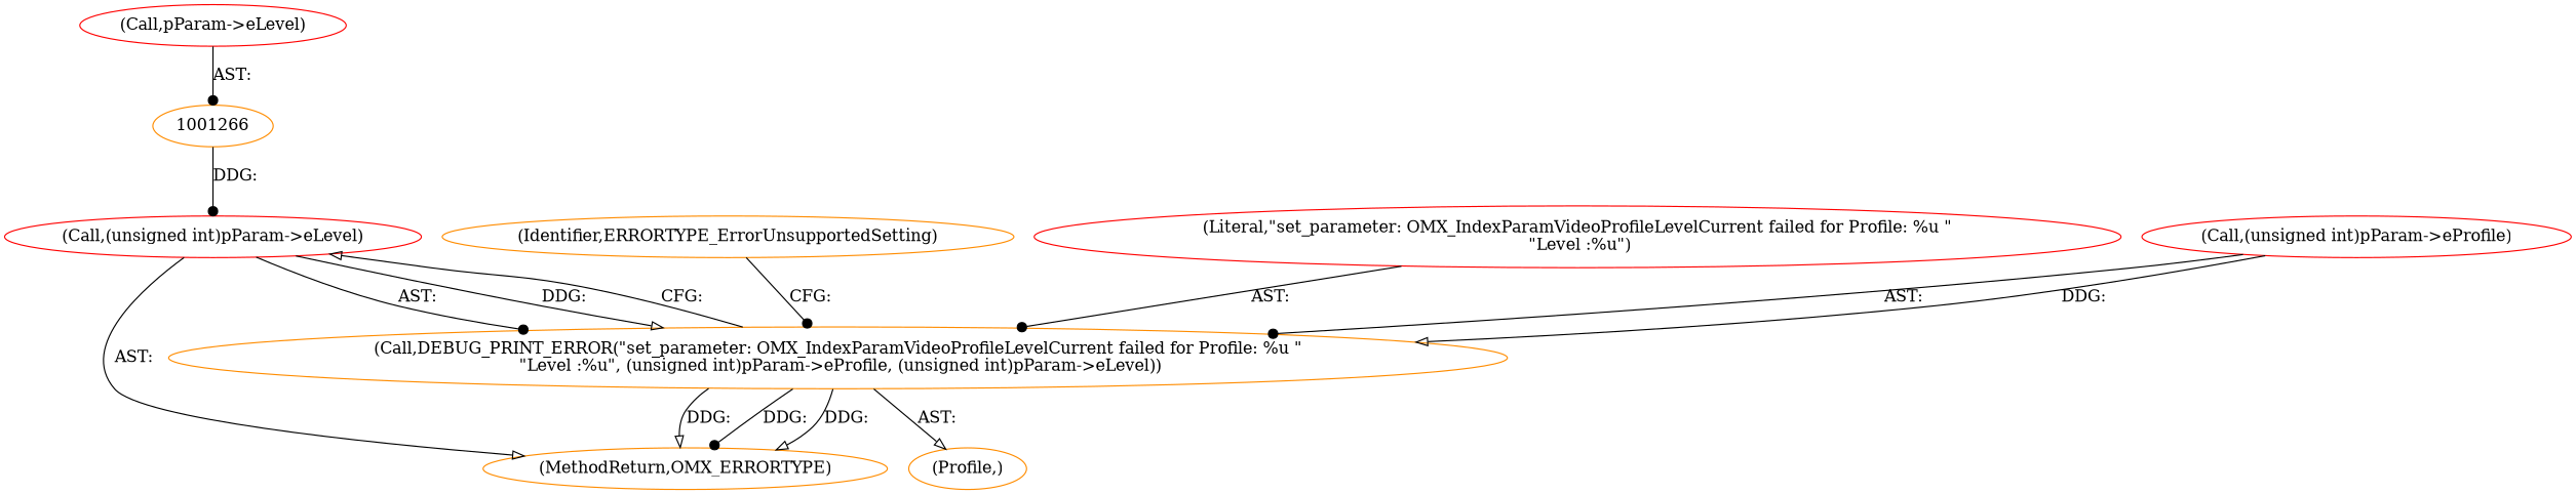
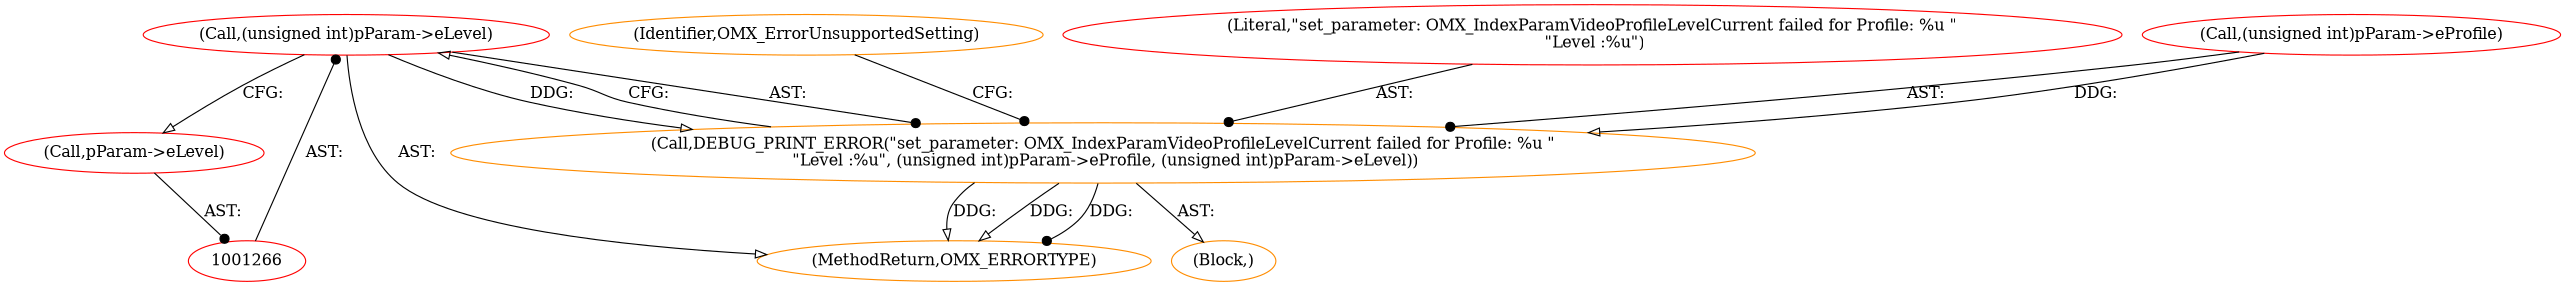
  digraph {
    node [color=darkorange]
    edge [arrowhead=onormal]
    n1 [color=red label="(Call,(unsigned int)pParam->eLevel)"]
    n2 [label="(Call,DEBUG_PRINT_ERROR(\"set_parameter: OMX_IndexParamVideoProfileLevelCurrent failed for Profile: %u \"\n \"Level :%u\", (unsigned int)pParam->eProfile, (unsigned int)pParam->eLevel))"]
    n3 [label="(MethodReturn,OMX_ERRORTYPE)"]
    n4 [color=red label="(Call,pParam->eLevel)"]
-   n5 [label="(Profile,)"]
-   1001266
-   n7 [label="(Identifier,ERRORTYPE_ErrorUnsupportedSetting)"]
+   n5 [label="(Block,)"]
+   1001266 [color=red]
+   n7 [label="(Identifier,OMX_ErrorUnsupportedSetting)"]
    n8 [color=red label="(Literal,\"set_parameter: OMX_IndexParamVideoProfileLevelCurrent failed for Profile: %u \"\n \"Level :%u\")"]
    n9 [color=red label="(Call,(unsigned int)pParam->eProfile)"]
    n1 -> n2 [arrowhead=dot label="AST: "]
    n1 -> n2 [label="DDG: "]
    n1 -> n3 [label="AST: "]
+   n1 -> n4 [label="CFG: "]
    n2 -> n1 [label="CFG: "]
    n2 -> n3 [label="DDG: "]
    n2 -> n3 [arrowhead=dot label="DDG: "]
    n2 -> n3 [label="DDG: "]
    n2 -> n5 [label="AST: "]
    n4 -> 1001266 [arrowhead=dot label="AST: "]
-   1001266 -> n1 [arrowhead=dot label="DDG: "]
+   1001266 -> n1 [arrowhead=dot label="AST: "]
    n7 -> n2 [arrowhead=dot label="CFG: "]
    n8 -> n2 [arrowhead=dot label="AST: "]
    n9 -> n2 [arrowhead=dot label="AST: "]
    n9 -> n2 [label="DDG: "]
  }
